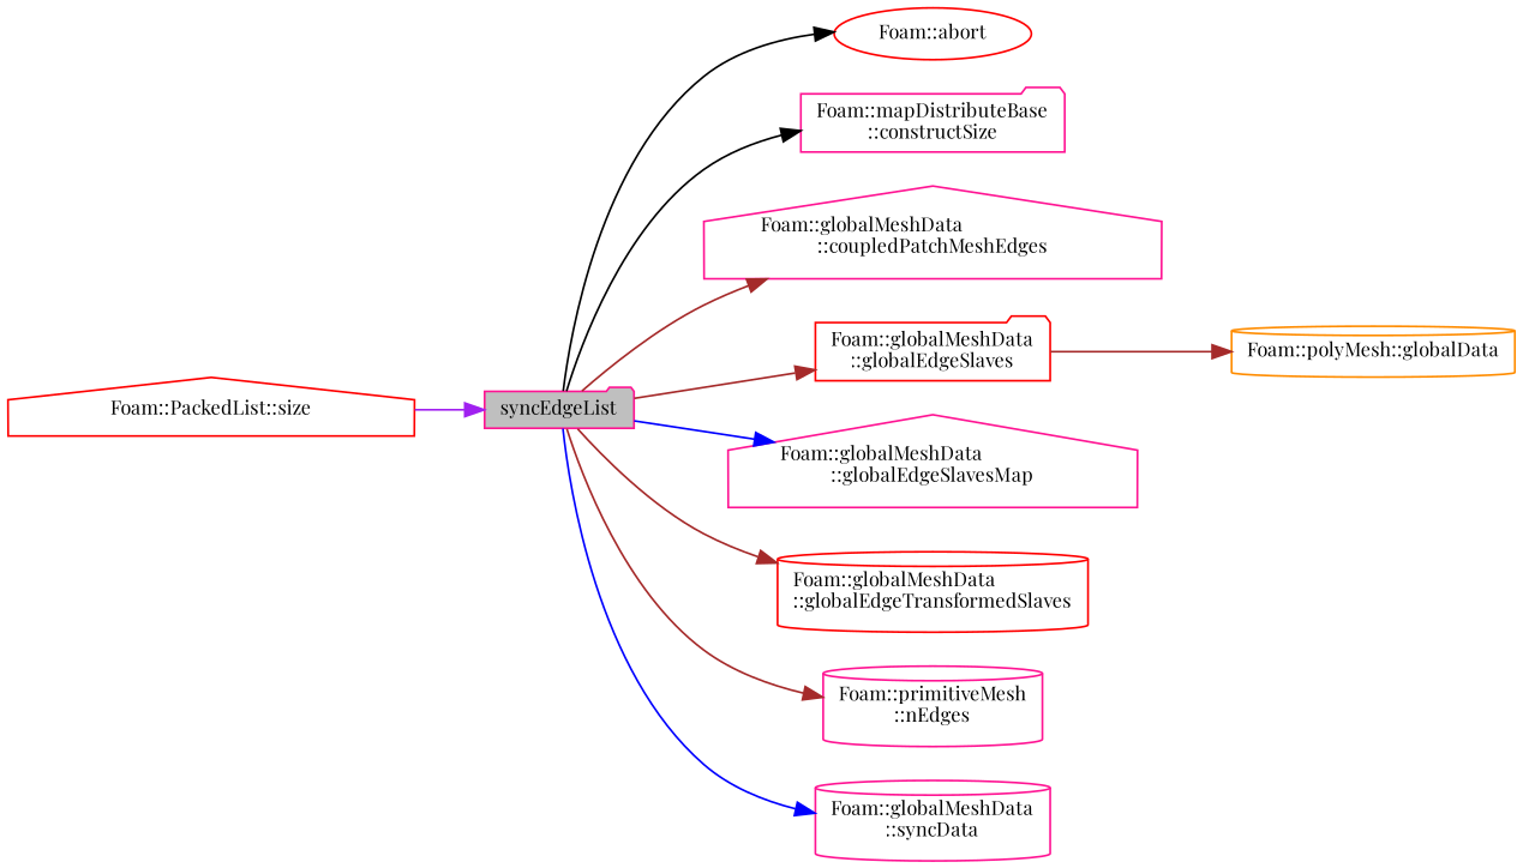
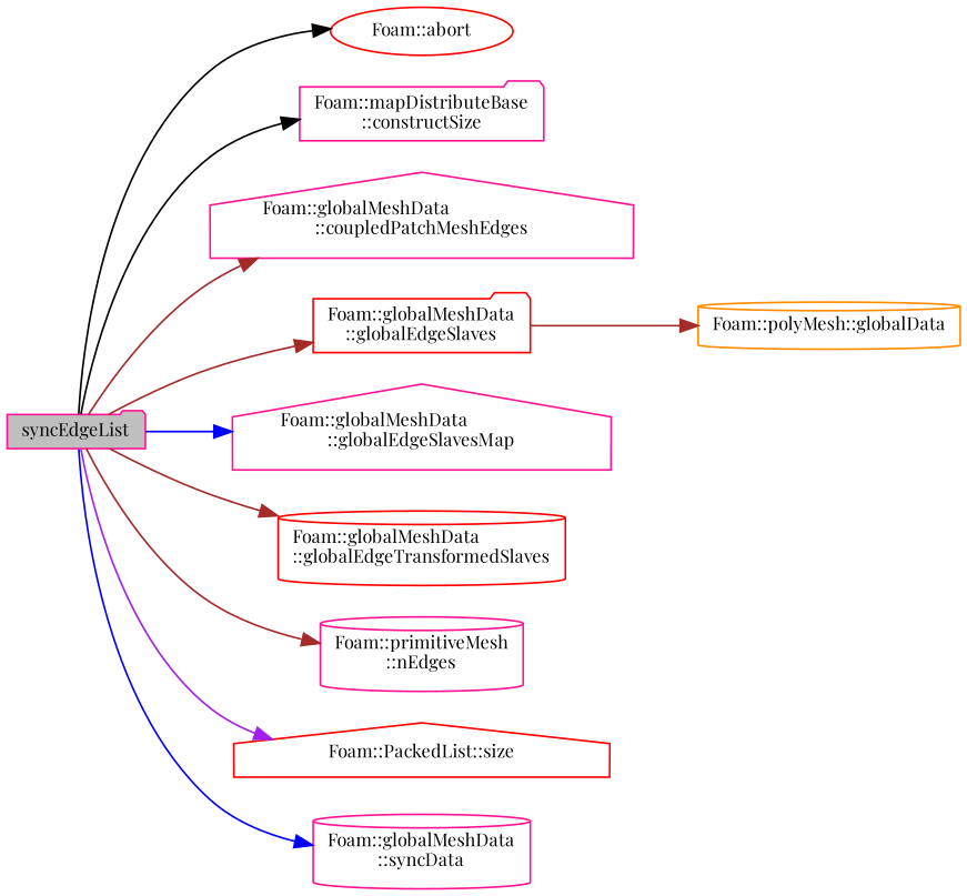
  digraph {
    fontname="Playfair Display"
    rankdir=LR
    node [color=deeppink fontname="Playfair Display" fontsize=10 shape=cylinder]
    edge [color=brown fontname="Playfair Display" fontsize=10 labelfontname=Helvetica labelfontsize=10 style=solid]
    n1 [fillcolor=grey75 fontcolor=black height=0.2 label=syncEdgeList shape=folder style=filled width=0.4]
    n2 [color=red height=0.2 label="Foam::abort" shape=ellipse width=0.4]
    n3 [height=0.2 label="Foam::mapDistributeBase\l::constructSize" shape=folder width=0.4]
    n4 [height=0.2 label="Foam::globalMeshData\l::coupledPatchMeshEdges" shape=house width=0.4]
    n5 [color=red height=0.2 label="Foam::globalMeshData\l::globalEdgeSlaves" shape=folder width=0.4]
    n6 [height=0.2 label="Foam::globalMeshData\l::globalEdgeSlavesMap" shape=house width=0.4]
    n7 [color=red height=0.2 label="Foam::globalMeshData\l::globalEdgeTransformedSlaves" width=0.4]
    n8 [height=0.2 label="Foam::primitiveMesh\l::nEdges" width=0.4]
    n9 [color=red height=0.2 label="Foam::PackedList::size" shape=house width=0.4]
    n10 [height=0.2 label="Foam::globalMeshData\l::syncData" width=0.4]
    n11 [color=darkorange height=0.2 label="Foam::polyMesh::globalData" width=0.4]
    n1 -> n2 [color=black]
    n1 -> n3 [color=black]
    n1 -> n4
    n1 -> n5
    n1 -> n6 [color=blue]
    n1 -> n7
    n1 -> n8
-   n9 -> n1 [color=purple]
+   n1 -> n9 [color=purple]
    n1 -> n10 [color=blue]
    n5 -> n11
  }
